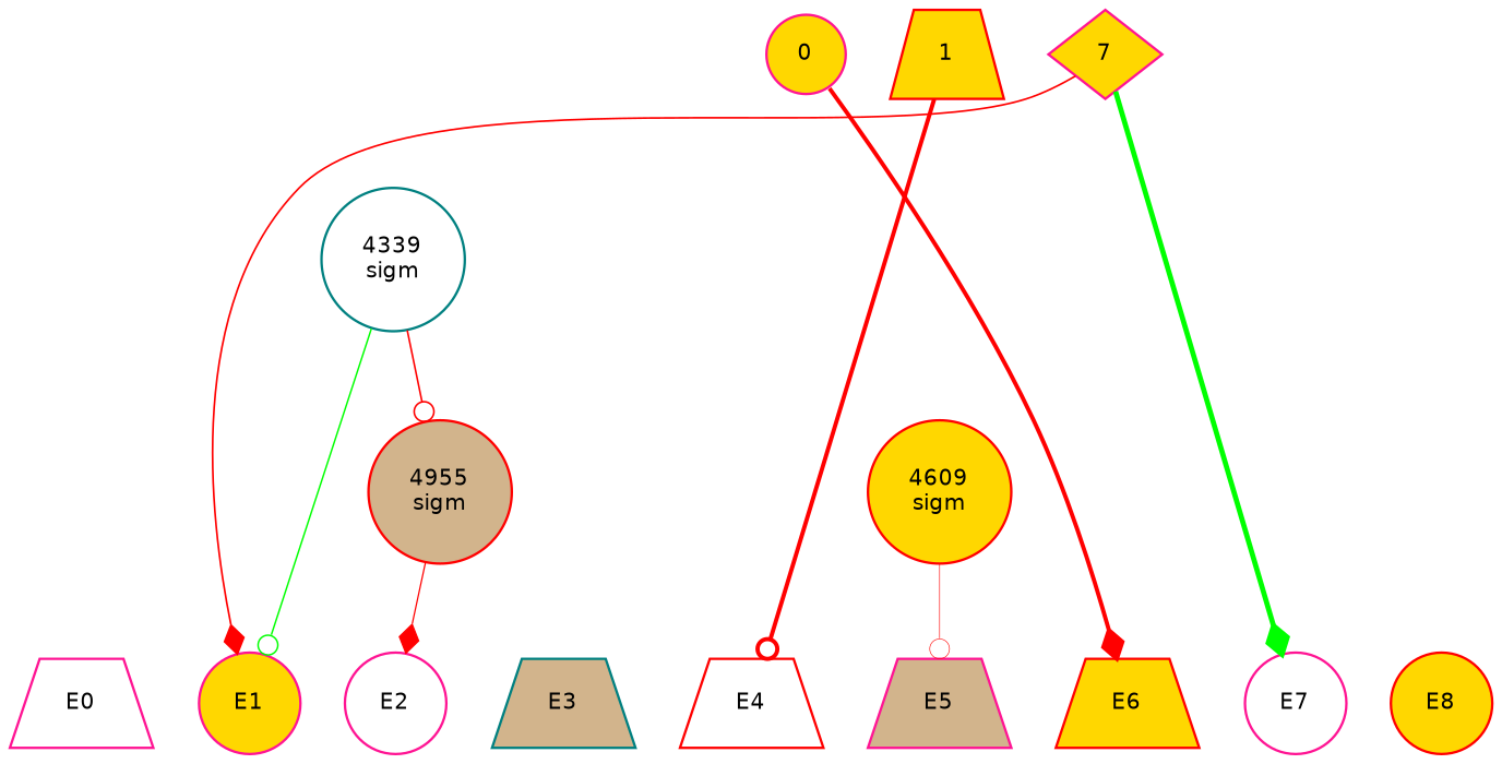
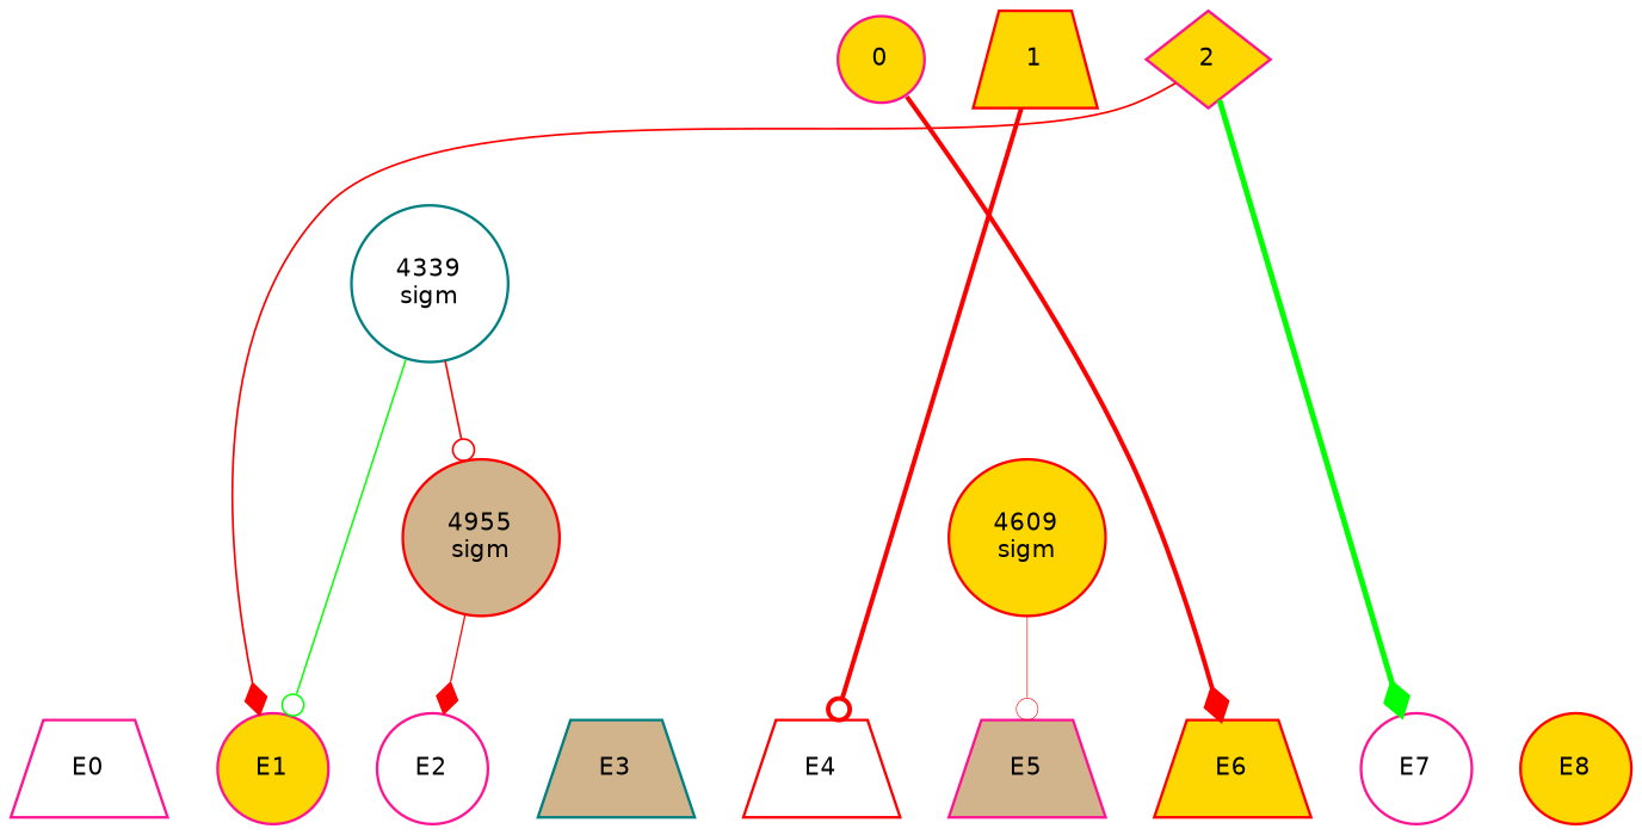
  digraph {
    fontname="DejaVu Sans"
    node [color=deeppink fillcolor=gold fontname="DejaVu Sans" fontsize=9 shape=circle style=filled]
    edge [fontname="DejaVu Sans" style=invis]
    0 [height=0.2 width=0.2]
    1 [color=red height=0.2 shape=trapezium width=0.2]
-   2 [height=0.2 shape=diamond width=0.2 label=7]
+   2 [height=0.2 shape=diamond width=0.2]
    E0 [fillcolor=white height=0.2 shape=trapezium width=0.2]
    E1 [height=0.2 width=0.2]
    E2 [fillcolor=white height=0.2 width=0.2]
    E3 [color=teal fillcolor=tan height=0.2 shape=trapezium width=0.2]
    E4 [color=red fillcolor=white height=0.2 shape=trapezium width=0.2]
    E5 [fillcolor=tan height=0.2 shape=trapezium width=0.2]
    E6 [color=red height=0.2 shape=trapezium width=0.2]
    E7 [fillcolor=white height=0.2 width=0.2]
    E8 [color=red height=0.2 width=0.2]
    n13 [color=red height=0.2 label="4609\nsigm" width=0.2]
    n14 [color=red fillcolor=tan height=0.2 label="4955\nsigm" width=0.2]
    n15 [color=teal fillcolor=white height=0.2 label="4339\nsigm" width=0.2]
    subgraph sub_1 {
      rank=source
      0
      1
      2
    }
    subgraph sub_2 {
      rank=sink
      E0
      E1
      E2
      E3
      E4
      E5
      E6
      E7
      E8
    }
    0 -> 1
    0 -> E6 [arrowhead=diamond color=red penwidth=1.6964179214900925 style=solid]
    1 -> 2
    1 -> E4 [arrowhead=odot color=red penwidth=1.7095128536756488 style=solid]
    2 -> E1 [arrowhead=diamond color=red penwidth=0.7272820126773313 style=solid]
    2 -> E7 [arrowhead=diamond color=green penwidth=2.0876253826408666 style=solid]
    E0 -> E1
    E1 -> E2
    E2 -> E3
    E3 -> E4
    E4 -> E5
    E5 -> E6
    E6 -> E7
    E7 -> E8
    n13 -> E5 [arrowhead=odot color=red penwidth=0.2581552424096458 style=solid]
    n14 -> E2 [arrowhead=diamond color=red penwidth=0.5399666512183249 style=solid]
    n15 -> E1 [arrowhead=odot color=green penwidth=0.6391892871639332 style=solid]
    n15 -> n14 [arrowhead=odot color=red penwidth=0.6897434128589711 style=solid]
  }
